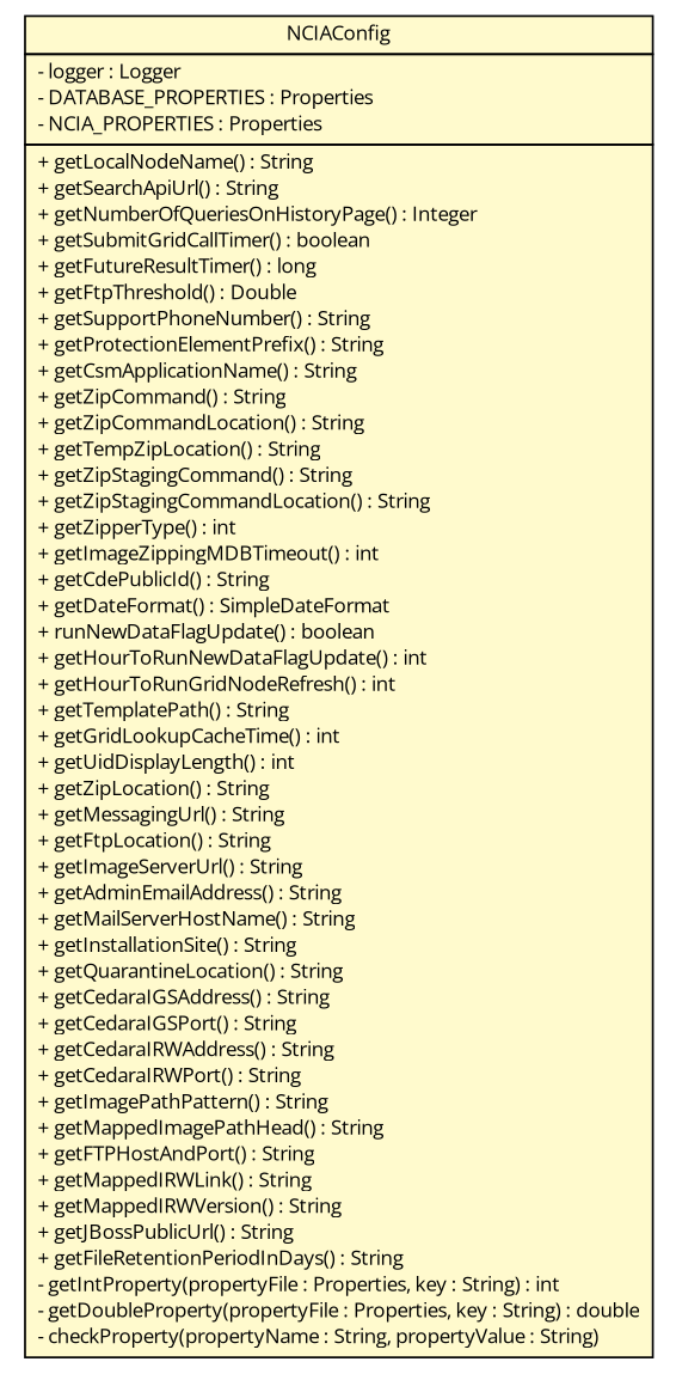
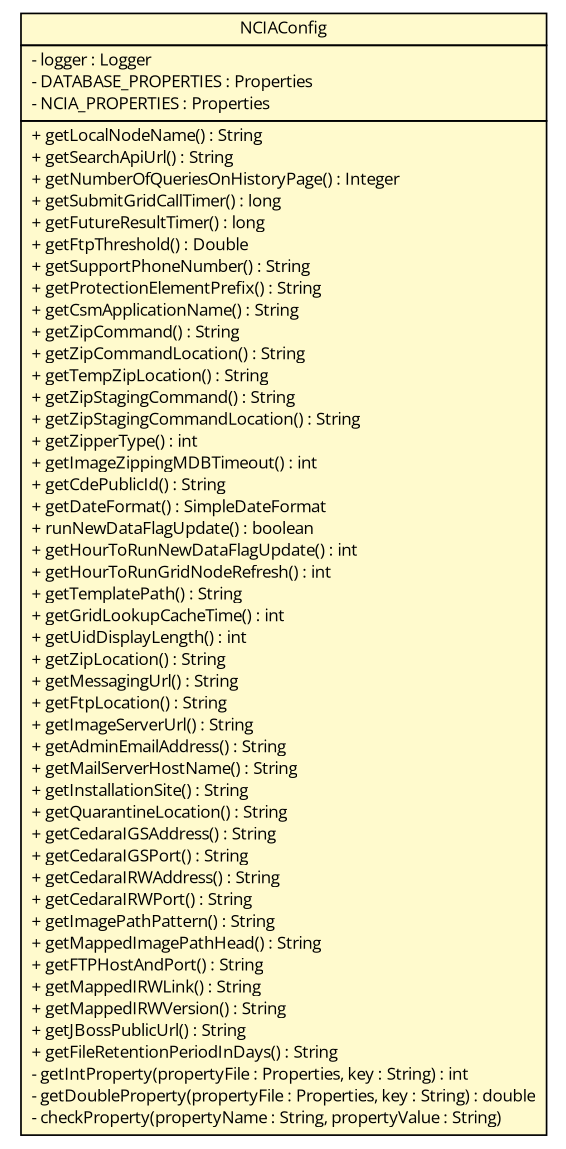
  digraph {
    rankdir=LR
    fontname="Open Sans"
-   n1 [fontcolor=black fontname="Open Sans" fontsize=10.0 label=<<table border="0" cellborder="1" cellspacing="0" cellpadding="2" port="p" bgcolor="lemonChiffon" href="./NCIAConfig.html"> 		<tr><td><table border="0" cellspacing="0" cellpadding="1"> 			<tr><td> NCIAConfig </td></tr> 		</table></td></tr> 		<tr><td><table border="0" cellspacing="0" cellpadding="1"> 			<tr><td align="left"> - logger : Logger </td></tr> 			<tr><td align="left"> - DATABASE_PROPERTIES : Properties </td></tr> 			<tr><td align="left"> - NCIA_PROPERTIES : Properties </td></tr> 		</table></td></tr> 		<tr><td><table border="0" cellspacing="0" cellpadding="1"> 			<tr><td align="left"> + getLocalNodeName() : String </td></tr> 			<tr><td align="left"> + getSearchApiUrl() : String </td></tr> 			<tr><td align="left"> + getNumberOfQueriesOnHistoryPage() : Integer </td></tr> 			<tr><td align="left"> + getSubmitGridCallTimer() : boolean </td></tr> 			<tr><td align="left"> + getFutureResultTimer() : long </td></tr> 			<tr><td align="left"> + getFtpThreshold() : Double </td></tr> 			<tr><td align="left"> + getSupportPhoneNumber() : String </td></tr> 			<tr><td align="left"> + getProtectionElementPrefix() : String </td></tr> 			<tr><td align="left"> + getCsmApplicationName() : String </td></tr> 			<tr><td align="left"> + getZipCommand() : String </td></tr> 			<tr><td align="left"> + getZipCommandLocation() : String </td></tr> 			<tr><td align="left"> + getTempZipLocation() : String </td></tr> 			<tr><td align="left"> + getZipStagingCommand() : String </td></tr> 			<tr><td align="left"> + getZipStagingCommandLocation() : String </td></tr> 			<tr><td align="left"> + getZipperType() : int </td></tr> 			<tr><td align="left"> + getImageZippingMDBTimeout() : int </td></tr> 			<tr><td align="left"> + getCdePublicId() : String </td></tr> 			<tr><td align="left"> + getDateFormat() : SimpleDateFormat </td></tr> 			<tr><td align="left"> + runNewDataFlagUpdate() : boolean </td></tr> 			<tr><td align="left"> + getHourToRunNewDataFlagUpdate() : int </td></tr> 			<tr><td align="left"> + getHourToRunGridNodeRefresh() : int </td></tr> 			<tr><td align="left"> + getTemplatePath() : String </td></tr> 			<tr><td align="left"> + getGridLookupCacheTime() : int </td></tr> 			<tr><td align="left"> + getUidDisplayLength() : int </td></tr> 			<tr><td align="left"> + getZipLocation() : String </td></tr> 			<tr><td align="left"> + getMessagingUrl() : String </td></tr> 			<tr><td align="left"> + getFtpLocation() : String </td></tr> 			<tr><td align="left"> + getImageServerUrl() : String </td></tr> 			<tr><td align="left"> + getAdminEmailAddress() : String </td></tr> 			<tr><td align="left"> + getMailServerHostName() : String </td></tr> 			<tr><td align="left"> + getInstallationSite() : String </td></tr> 			<tr><td align="left"> + getQuarantineLocation() : String </td></tr> 			<tr><td align="left"> + getCedaraIGSAddress() : String </td></tr> 			<tr><td align="left"> + getCedaraIGSPort() : String </td></tr> 			<tr><td align="left"> + getCedaraIRWAddress() : String </td></tr> 			<tr><td align="left"> + getCedaraIRWPort() : String </td></tr> 			<tr><td align="left"> + getImagePathPattern() : String </td></tr> 			<tr><td align="left"> + getMappedImagePathHead() : String </td></tr> 			<tr><td align="left"> + getFTPHostAndPort() : String </td></tr> 			<tr><td align="left"> + getMappedIRWLink() : String </td></tr> 			<tr><td align="left"> + getMappedIRWVersion() : String </td></tr> 			<tr><td align="left"> + getJBossPublicUrl() : String </td></tr> 			<tr><td align="left"> + getFileRetentionPeriodInDays() : String </td></tr> 			<tr><td align="left"> - getIntProperty(propertyFile : Properties, key : String) : int </td></tr> 			<tr><td align="left"> - getDoubleProperty(propertyFile : Properties, key : String) : double </td></tr> 			<tr><td align="left"> - checkProperty(propertyName : String, propertyValue : String) </td></tr> 		</table></td></tr> 		</table>> shape=plaintext]
+   n1 [fontcolor=black fontname="Open Sans" fontsize=10.0 label=<<table border="0" cellborder="1" cellspacing="0" cellpadding="2" port="p" bgcolor="lemonChiffon" href="./NCIAConfig.html"> 		<tr><td><table border="0" cellspacing="0" cellpadding="1"> 			<tr><td> NCIAConfig </td></tr> 		</table></td></tr> 		<tr><td><table border="0" cellspacing="0" cellpadding="1"> 			<tr><td align="left"> - logger : Logger </td></tr> 			<tr><td align="left"> - DATABASE_PROPERTIES : Properties </td></tr> 			<tr><td align="left"> - NCIA_PROPERTIES : Properties </td></tr> 		</table></td></tr> 		<tr><td><table border="0" cellspacing="0" cellpadding="1"> 			<tr><td align="left"> + getLocalNodeName() : String </td></tr> 			<tr><td align="left"> + getSearchApiUrl() : String </td></tr> 			<tr><td align="left"> + getNumberOfQueriesOnHistoryPage() : Integer </td></tr> 			<tr><td align="left"> + getSubmitGridCallTimer() : long </td></tr> 			<tr><td align="left"> + getFutureResultTimer() : long </td></tr> 			<tr><td align="left"> + getFtpThreshold() : Double </td></tr> 			<tr><td align="left"> + getSupportPhoneNumber() : String </td></tr> 			<tr><td align="left"> + getProtectionElementPrefix() : String </td></tr> 			<tr><td align="left"> + getCsmApplicationName() : String </td></tr> 			<tr><td align="left"> + getZipCommand() : String </td></tr> 			<tr><td align="left"> + getZipCommandLocation() : String </td></tr> 			<tr><td align="left"> + getTempZipLocation() : String </td></tr> 			<tr><td align="left"> + getZipStagingCommand() : String </td></tr> 			<tr><td align="left"> + getZipStagingCommandLocation() : String </td></tr> 			<tr><td align="left"> + getZipperType() : int </td></tr> 			<tr><td align="left"> + getImageZippingMDBTimeout() : int </td></tr> 			<tr><td align="left"> + getCdePublicId() : String </td></tr> 			<tr><td align="left"> + getDateFormat() : SimpleDateFormat </td></tr> 			<tr><td align="left"> + runNewDataFlagUpdate() : boolean </td></tr> 			<tr><td align="left"> + getHourToRunNewDataFlagUpdate() : int </td></tr> 			<tr><td align="left"> + getHourToRunGridNodeRefresh() : int </td></tr> 			<tr><td align="left"> + getTemplatePath() : String </td></tr> 			<tr><td align="left"> + getGridLookupCacheTime() : int </td></tr> 			<tr><td align="left"> + getUidDisplayLength() : int </td></tr> 			<tr><td align="left"> + getZipLocation() : String </td></tr> 			<tr><td align="left"> + getMessagingUrl() : String </td></tr> 			<tr><td align="left"> + getFtpLocation() : String </td></tr> 			<tr><td align="left"> + getImageServerUrl() : String </td></tr> 			<tr><td align="left"> + getAdminEmailAddress() : String </td></tr> 			<tr><td align="left"> + getMailServerHostName() : String </td></tr> 			<tr><td align="left"> + getInstallationSite() : String </td></tr> 			<tr><td align="left"> + getQuarantineLocation() : String </td></tr> 			<tr><td align="left"> + getCedaraIGSAddress() : String </td></tr> 			<tr><td align="left"> + getCedaraIGSPort() : String </td></tr> 			<tr><td align="left"> + getCedaraIRWAddress() : String </td></tr> 			<tr><td align="left"> + getCedaraIRWPort() : String </td></tr> 			<tr><td align="left"> + getImagePathPattern() : String </td></tr> 			<tr><td align="left"> + getMappedImagePathHead() : String </td></tr> 			<tr><td align="left"> + getFTPHostAndPort() : String </td></tr> 			<tr><td align="left"> + getMappedIRWLink() : String </td></tr> 			<tr><td align="left"> + getMappedIRWVersion() : String </td></tr> 			<tr><td align="left"> + getJBossPublicUrl() : String </td></tr> 			<tr><td align="left"> + getFileRetentionPeriodInDays() : String </td></tr> 			<tr><td align="left"> - getIntProperty(propertyFile : Properties, key : String) : int </td></tr> 			<tr><td align="left"> - getDoubleProperty(propertyFile : Properties, key : String) : double </td></tr> 			<tr><td align="left"> - checkProperty(propertyName : String, propertyValue : String) </td></tr> 		</table></td></tr> 		</table>> shape=plaintext]
  }
